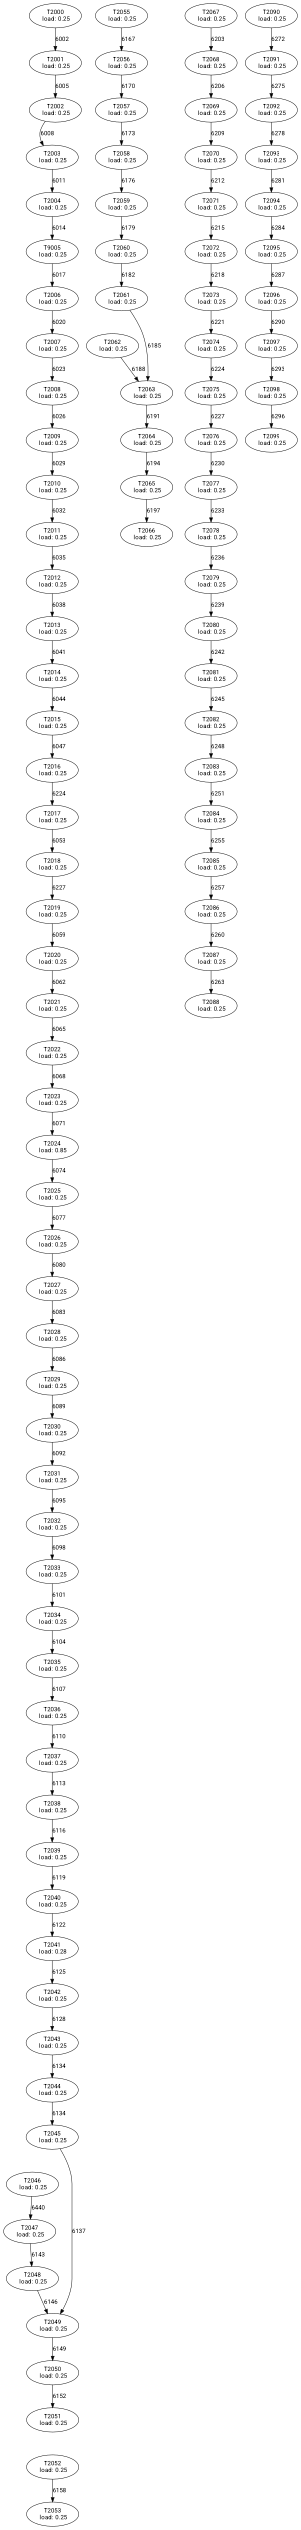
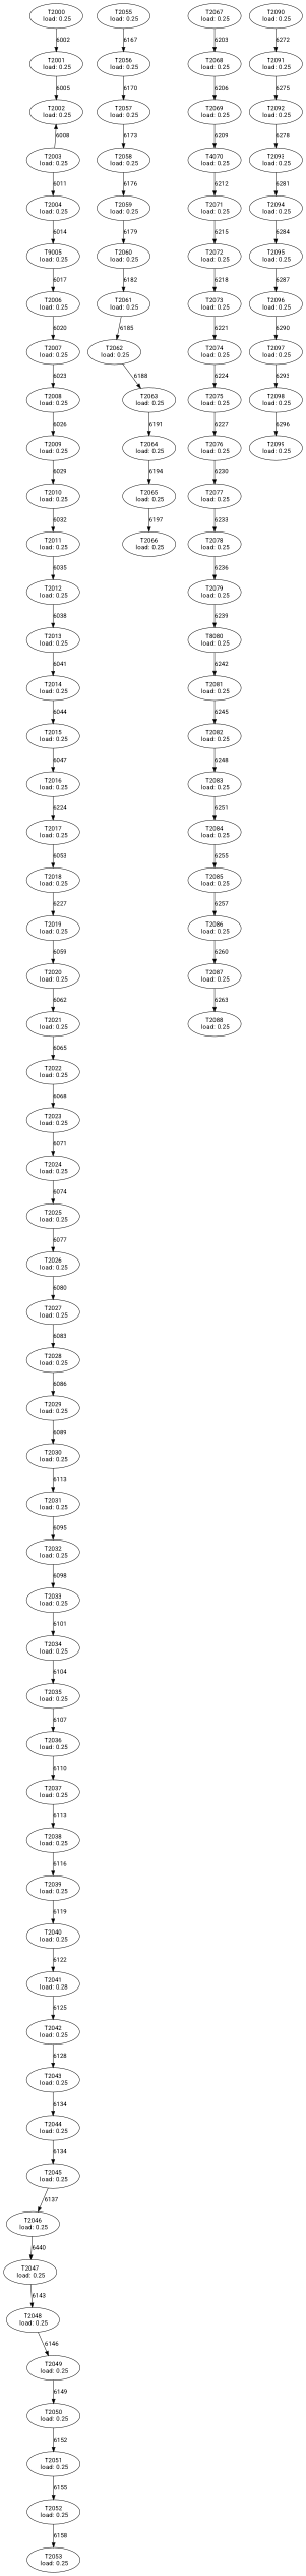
  digraph {
    fontname=Roboto
    node [fontname=Roboto]
    edge [fontname=Roboto]
    n1 [label="T2000\n load: 0.25"]
    n2 [label="T2001\n load: 0.25"]
    n3 [label="T2002\n load: 0.25"]
    n4 [label="T2003\n load: 0.25"]
    n5 [label="T2004\n load: 0.25"]
    n6 [label="T9005\n load: 0.25"]
    n7 [label="T2006\n load: 0.25"]
    n8 [label="T2007\n load: 0.25"]
    n9 [label="T2008\n load: 0.25"]
    n10 [label="T2009\n load: 0.25"]
    n11 [label="T2010\n load: 0.25"]
    n12 [label="T2011\n load: 0.25"]
    n13 [label="T2012\n load: 0.25"]
    n14 [label="T2013\n load: 0.25"]
    n15 [label="T2014\n load: 0.25"]
    n16 [label="T2015\n load: 0.25"]
    n17 [label="T2016\n load: 0.25"]
    n18 [label="T2017\n load: 0.25"]
    n19 [label="T2018\n load: 0.25"]
    n20 [label="T2019\n load: 0.25"]
    n21 [label="T2020\n load: 0.25"]
    n22 [label="T2021\n load: 0.25"]
    n23 [label="T2022\n load: 0.25"]
    n24 [label="T2023\n load: 0.25"]
-   n25 [label="T2024\n load: 0.85"]
+   n25 [label="T2024\n load: 0.25"]
    n26 [label="T2025\n load: 0.25"]
    n27 [label="T2026\n load: 0.25"]
    n28 [label="T2027\n load: 0.25"]
    n29 [label="T2028\n load: 0.25"]
    n30 [label="T2029\n load: 0.25"]
    n31 [label="T2030\n load: 0.25"]
    n32 [label="T2031\n load: 0.25"]
    n33 [label="T2032\n load: 0.25"]
    n34 [label="T2033\n load: 0.25"]
    n35 [label="T2034\n load: 0.25"]
    n36 [label="T2035\n load: 0.25"]
    n37 [label="T2036\n load: 0.25"]
    n38 [label="T2037\n load: 0.25"]
    n39 [label="T2038\n load: 0.25"]
    n40 [label="T2039\n load: 0.25"]
    n41 [label="T2040\n load: 0.25"]
    n42 [label="T2041\n load: 0.28"]
    n43 [label="T2042\n load: 0.25"]
    n44 [label="T2043\n load: 0.25"]
    n45 [label="T2044\n load: 0.25"]
    n46 [label="T2045\n load: 0.25"]
    n47 [label="T2046\n load: 0.25"]
    n48 [label="T2047\n load: 0.25"]
    n49 [label="T2048\n load: 0.25"]
    n50 [label="T2049\n load: 0.25"]
    n51 [label="T2050\n load: 0.25"]
    n52 [label="T2051\n load: 0.25"]
    n53 [label="T2052\n load: 0.25"]
    n54 [label="T2053\n load: 0.25"]
    n55 [label="T2055\n load: 0.25"]
    n56 [label="T2056\n load: 0.25"]
    n57 [label="T2057\n load: 0.25"]
    n58 [label="T2058\n load: 0.25"]
    n59 [label="T2059\n load: 0.25"]
    n60 [label="T2060\n load: 0.25"]
    n61 [label="T2061\n load: 0.25"]
    n62 [label="T2062\n load: 0.25"]
    n63 [label="T2063\n load: 0.25"]
    n64 [label="T2064\n load: 0.25"]
    n65 [label="T2065\n load: 0.25"]
    n66 [label="T2066\n load: 0.25"]
    n67 [label="T2067\n load: 0.25"]
    n68 [label="T2068\n load: 0.25"]
    n69 [label="T2069\n load: 0.25"]
-   n70 [label="T2070\n load: 0.25"]
+   n70 [label="T4070\n load: 0.25"]
    n71 [label="T2071\n load: 0.25"]
    n72 [label="T2072\n load: 0.25"]
    n73 [label="T2073\n load: 0.25"]
    n74 [label="T2074\n load: 0.25"]
    n75 [label="T2075\n load: 0.25"]
    n76 [label="T2076\n load: 0.25"]
    n77 [label="T2077\n load: 0.25"]
    n78 [label="T2078\n load: 0.25"]
    n79 [label="T2079\n load: 0.25"]
-   n80 [label="T2080\n load: 0.25"]
+   n80 [label="T8080\n load: 0.25"]
    n81 [label="T2081\n load: 0.25"]
    n82 [label="T2082\n load: 0.25"]
    n83 [label="T2083\n load: 0.25"]
    n84 [label="T2084\n load: 0.25"]
    n85 [label="T2085\n load: 0.25"]
    n86 [label="T2086\n load: 0.25"]
    n87 [label="T2087\n load: 0.25"]
    n88 [label="T2088\n load: 0.25"]
    n89 [label="T2090\n load: 0.25"]
    n90 [label="T2091\n load: 0.25"]
    n91 [label="T2092\n load: 0.25"]
    n92 [label="T2093\n load: 0.25"]
    n93 [label="T2094\n load: 0.25"]
    n94 [label="T2095\n load: 0.25"]
    n95 [label="T2096\n load: 0.25"]
    n96 [label="T2097\n load: 0.25"]
    n97 [label="T2098\n load: 0.25"]
    n98 [label="T2099\n load: 0.25"]
    n1 -> n2 [label=6002]
    n2 -> n3 [label=6005]
-   n3 -> n4 [label=6008]
+   n4 -> n3 [label=6008]
    n4 -> n5 [label=6011]
    n5 -> n6 [label=6014]
    n6 -> n7 [label=6017]
    n7 -> n8 [label=6020]
    n8 -> n9 [label=6023]
    n9 -> n10 [label=6026]
    n10 -> n11 [label=6029]
    n11 -> n12 [label=6032]
    n12 -> n13 [label=6035]
    n13 -> n14 [label=6038]
    n14 -> n15 [label=6041]
    n15 -> n16 [label=6044]
    n16 -> n17 [label=6047]
    n17 -> n18 [label=6224]
    n18 -> n19 [label=6053]
    n19 -> n20 [label=6227]
    n20 -> n21 [label=6059]
    n21 -> n22 [label=6062]
    n22 -> n23 [label=6065]
    n23 -> n24 [label=6068]
    n24 -> n25 [label=6071]
    n25 -> n26 [label=6074]
    n26 -> n27 [label=6077]
    n27 -> n28 [label=6080]
    n28 -> n29 [label=6083]
    n29 -> n30 [label=6086]
    n30 -> n31 [label=6089]
-   n31 -> n32 [label=6092]
+   n31 -> n32 [label=6113]
    n32 -> n33 [label=6095]
    n33 -> n34 [label=6098]
    n34 -> n35 [label=6101]
    n35 -> n36 [label=6104]
    n36 -> n37 [label=6107]
    n37 -> n38 [label=6110]
    n38 -> n39 [label=6113]
    n39 -> n40 [label=6116]
    n40 -> n41 [label=6119]
    n41 -> n42 [label=6122]
    n42 -> n43 [label=6125]
    n43 -> n44 [label=6128]
    n44 -> n45 [label=6134]
    n45 -> n46 [label=6134]
-   n46 -> n50 [label=6137]
+   n46 -> n47 [label=6137]
    n47 -> n48 [label=6440]
    n48 -> n49 [label=6143]
    n49 -> n50 [label=6146]
    n50 -> n51 [label=6149]
    n51 -> n52 [label=6152]
+   n52 -> n53 [label=6155]
    n53 -> n54 [label=6158]
    n55 -> n56 [label=6167]
    n56 -> n57 [label=6170]
    n57 -> n58 [label=6173]
    n58 -> n59 [label=6176]
    n59 -> n60 [label=6179]
    n60 -> n61 [label=6182]
-   n61 -> n63 [label=6185]
+   n61 -> n62 [label=6185]
    n62 -> n63 [label=6188]
    n63 -> n64 [label=6191]
    n64 -> n65 [label=6194]
    n65 -> n66 [label=6197]
    n67 -> n68 [label=6203]
    n68 -> n69 [label=6206]
    n69 -> n70 [label=6209]
    n70 -> n71 [label=6212]
    n71 -> n72 [label=6215]
    n72 -> n73 [label=6218]
    n73 -> n74 [label=6221]
    n74 -> n75 [label=6224]
    n75 -> n76 [label=6227]
    n76 -> n77 [label=6230]
    n77 -> n78 [label=6233]
    n78 -> n79 [label=6236]
    n79 -> n80 [label=6239]
    n80 -> n81 [label=6242]
    n81 -> n82 [label=6245]
    n82 -> n83 [label=6248]
    n83 -> n84 [label=6251]
    n84 -> n85 [label=6255]
    n85 -> n86 [label=6257]
    n86 -> n87 [label=6260]
    n87 -> n88 [label=6263]
    n89 -> n90 [label=6272]
    n90 -> n91 [label=6275]
    n91 -> n92 [label=6278]
    n92 -> n93 [label=6281]
    n93 -> n94 [label=6284]
    n94 -> n95 [label=6287]
    n95 -> n96 [label=6290]
    n96 -> n97 [label=6293]
    n97 -> n98 [label=6296]
  }
